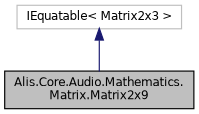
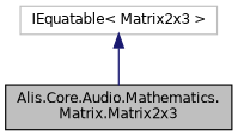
  digraph {
    node [fontname=Helvetica fontsize=10 shape=record style=filled]
-   n1 [color=black fillcolor=grey75 fontcolor=black height=0.2 label="Alis.Core.Audio.Mathematics.\lMatrix.Matrix2x9" width=0.4]
+   n1 [color=black fillcolor=grey75 fontcolor=black height=0.2 label="Alis.Core.Audio.Mathematics.\lMatrix.Matrix2x3" width=0.4]
    n2 [color=grey75 fillcolor=white height=0.2 label="IEquatable\< Matrix2x3 \>" width=0.4]
    n2 -> n1 [color=midnightblue dir=back fontname=Helvetica fontsize=10 labelfontname=Helvetica labelfontsize=10 style=solid]
  }
